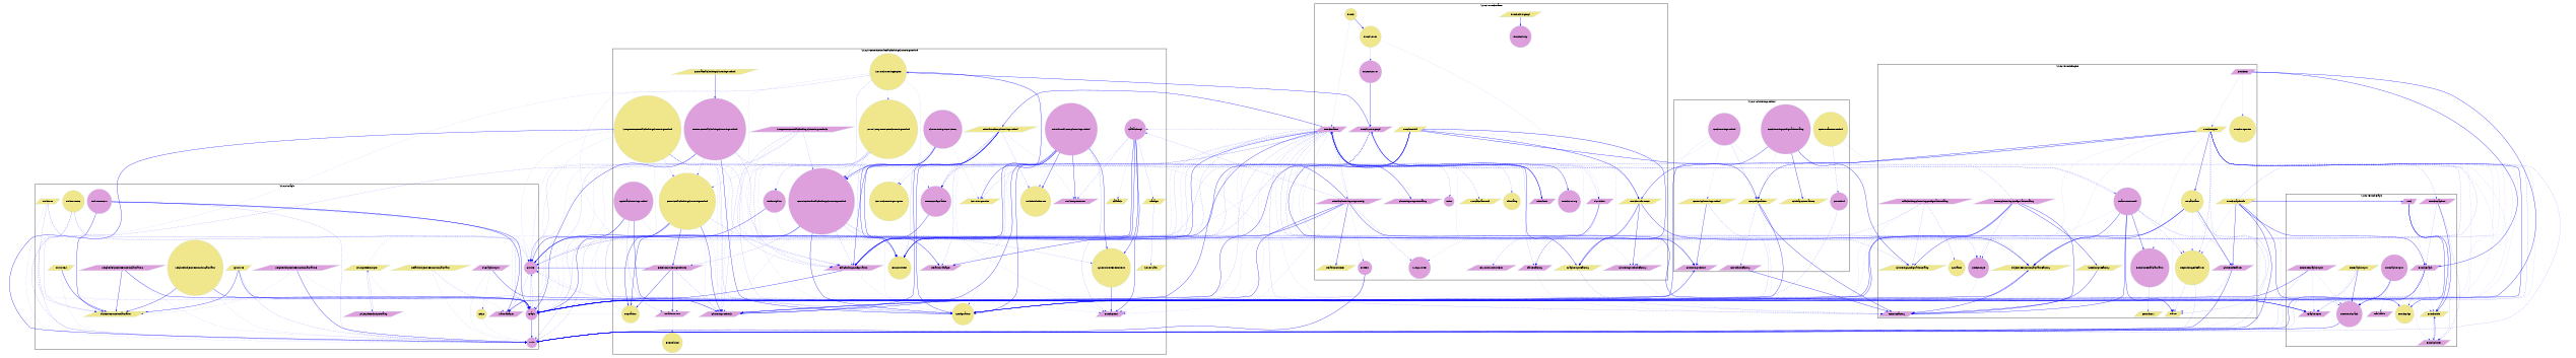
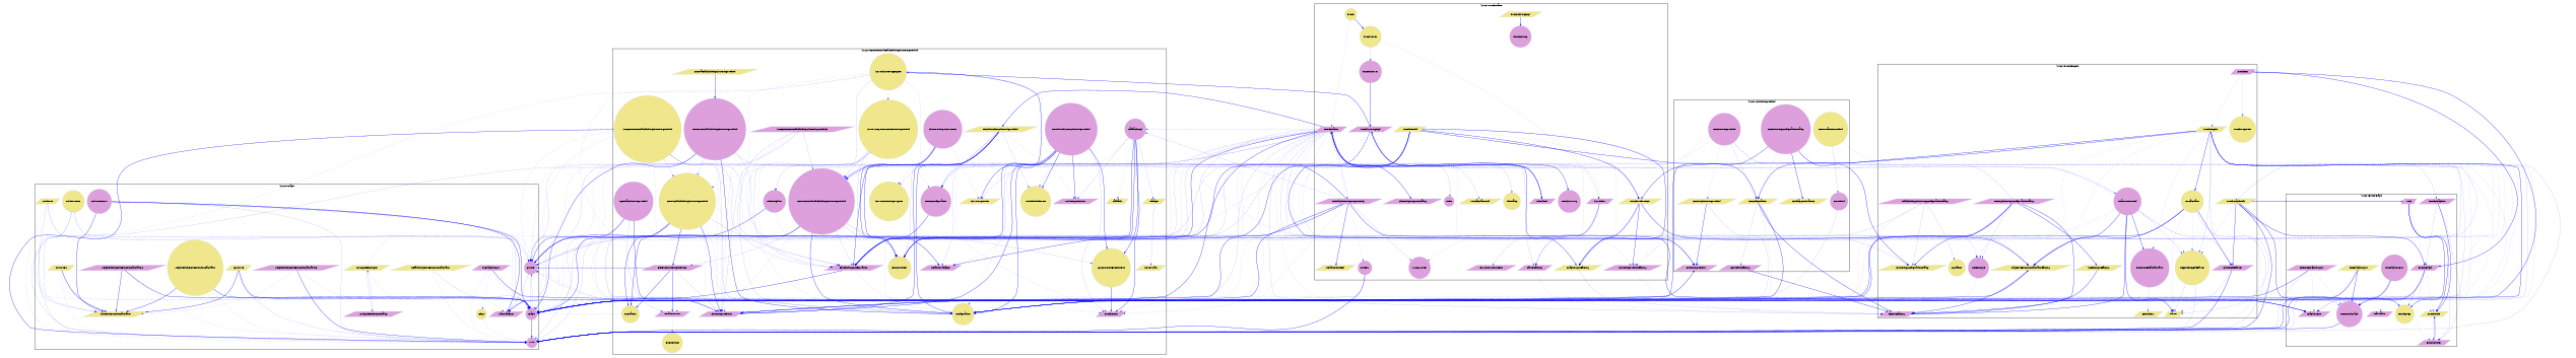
  digraph {
    node [color=lightblue fillcolor=plum fontcolor=black shape=parallelogram style=filled]
    edge [color=blue font=6 style=dotted]
    n1 [label=TurboMQIncrW shape=circle]
    n2 [label=StatsManager]
    n3 [fillcolor=khaki label=SASimpleTechnique]
    n4 [label=SASimpleTechniqueDialog]
    n5 [fillcolor=khaki label="Edge" shape=circle]
    n6 [label=TSGraphOutput]
    n7 [label=WeightedObjectiveFunctionCalculator2]
    n8 [fillcolor=khaki label=DefaultObjectiveFunctionCalculator]
    n9 [label="Node" shape=circle]
    n10 [label=Cluster shape=circle]
    n11 [fillcolor=khaki label=TurboMQ]
    n12 [label="Graph" shape=circle]
    n13 [fillcolor=khaki label=TurboMQIncr shape=circle]
    n14 [fillcolor=khaki label=TurboMQ2]
    n15 [label=WeightedObjectiveFunctionCalculator3]
    n16 [fillcolor=khaki label=WeightedObjectiveFunctionCalculator shape=circle]
    n17 [fillcolor=khaki label=SpirosMQ]
    n18 [fillcolor=khaki label=ObjectiveFunctionCalculator]
    n19 [fillcolor=khaki label=SynchronizedEventQueue shape=circle]
    n20 [label=BunchEvent]
    n21 [fillcolor=khaki label=ServerStats]
    n22 [fillcolor=khaki label=Manager]
    n23 [fillcolor=khaki label=WorkFinishedEvent shape=circle]
    n24 [label=CallbackImpl shape=circle]
    n25 [fillcolor=khaki label=Callback]
    n26 [label=DistributedSAHCClusteringMethod shape=circle]
    n27 [label=WorkRequestEvent]
    n28 [label=IterationEvent]
    n29 [fillcolor=khaki label=EventObject shape=circle]
    n30 [fillcolor=khaki label=Population shape=circle]
    n31 [fillcolor=khaki label=GenericHillClimbingClusteringMethod shape=circle]
    n32 [label=GenericClusteringMethod2]
    n33 [label=ClusteringMethod2]
    n34 [fillcolor=khaki label=ServerSteepestAscentClusteringMethod shape=circle]
    n35 [fillcolor=khaki label=ServerClusteringEngine shape=circle]
    n36 [label=NextAscentHillClimbingClusteringMethod shape=circle]
    n37 [fillcolor=khaki label=GeneralHillClimbingClusteringMethod]
    n38 [fillcolor=khaki label=BunchUtilities shape=circle]
    n39 [label=OptimalClusteringMethod shape=circle]
    n40 [label=FindNeighbor shape=circle]
    n41 [fillcolor=khaki label=ServerClusteringProgress shape=circle]
    n42 [label=ClusterUsingVectorSAHC shape=circle]
    n43 [fillcolor=khaki label=ServerProperties]
    n44 [label=GenericDistribHillClimbingClusteringMethod shape=circle]
    n45 [label=IterationManager]
    n46 [label=NAHCConfiguration shape=circle]
    n47 [fillcolor=khaki label=DistributedHCClusteringMethod]
    n48 [label=HillClimbingConfiguration]
    n49 [fillcolor=khaki label=Configuration shape=circle]
    n50 [label=SteepestAscentHillClimbingClusteringMethod2]
    n51 [fillcolor=khaki label=SteepestAscentHillClimbingClusteringMethod shape=circle]
    n52 [label=ClusteringProgressDialog]
    n53 [label=Point shape=circle]
    n54 [fillcolor=khaki label=MQCalculatorUtil]
    n55 [fillcolor=khaki label=FileDialog shape=circle]
    n56 [label=BunchFrame]
    n57 [fillcolor=khaki label=IterationListener]
    n58 [label=DistribClusteringProgressDlg]
    n59 [label=Drifters shape=circle]
    n60 [fillcolor=khaki label=GraphOutputFactory]
    n61 [fillcolor=khaki label=BunchAPIOld]
    n62 [fillcolor=khaki label=BunchPreferences]
    n63 [label=ParserFactory]
    n64 [label=ClusteringMethodFactory]
    n65 [fillcolor=khaki label=BunchCliMsgImpl]
    n66 [label=BunchCliMsg shape=circle]
    n67 [label=BunchSvrMsg shape=circle]
    n68 [label=DistribInit]
    n69 [label=SwingWorker shape=circle]
    n70 [label=BunchSvrMsgImpl]
    n71 [label=BSWindow]
    n72 [label=BSWindow_AboutBox]
    n73 [fillcolor=khaki label=Bunch shape=circle]
    n74 [fillcolor=khaki label=BunchServer shape=circle]
    n75 [label=BSTextServer shape=circle]
    n76 [label=GenericFactory]
    n77 [fillcolor=khaki label=ObjectiveFunctionCalculatorFactory]
    n78 [label=MeasurementUtil shape=circle]
    n79 [fillcolor=khaki label=DependencyFileParser shape=circle]
    n80 [fillcolor=khaki label=BunchGraphUtils]
    n81 [label=ClusterFileParser]
    n82 [fillcolor=khaki label=MQCalculator shape=circle]
    n83 [fillcolor=khaki label=Parser]
    n84 [fillcolor=khaki label=BunchEngine]
    n85 [label=SATechnique shape=circle]
    n86 [label=PrecisionRecallCalculator shape=circle]
    n87 [fillcolor=khaki label=GBunchRW]
    n88 [fillcolor=khaki label=BunchProperties shape=circle]
    n89 [label=BunchAPI]
    n90 [label=NAHCClusteringConfigurationDialog]
    n91 [fillcolor=khaki label=SATechniqueFactory]
    n92 [fillcolor=khaki label=ClusteringConfigurationDialog]
    n93 [label=HillClimbingClusteringConfigurationDialog]
    n94 [fillcolor=khaki label=Container shape=circle]
    n95 [fillcolor=khaki label=GAConfiguration]
    n96 [label=GAMethodFactory]
    n97 [label=GAClusteringConfigurationDialog shape=circle]
    n98 [fillcolor=khaki label=GridBagConstraints2]
    n99 [fillcolor=khaki label=GenericClusteringMethod]
    n100 [label=GAClusteringMethod shape=circle]
    n101 [label=ClusteringMethod]
    n102 [label=GAMethod shape=circle]
    n103 [fillcolor=khaki label=GATournamentMethod shape=circle]
    n104 [label=GraphOutput]
    n105 [label=TXTTreeGraphOutput]
    n106 [label=NextLevelGraph shape=circle]
    n107 [fillcolor=khaki label=TXTGraphOutput]
    n108 [label=DotGraphOutput shape=circle]
    n109 [label=Hashtable]
    n110 [label=BunchGraphPR]
    n111 [fillcolor=khaki label=BunchNode]
    n112 [label=BunchCluster]
    n113 [label=BunchGraph]
    n114 [fillcolor=khaki label=BunchEdge shape=circle]
    n115 [label=MeCl]
    subgraph cluster_1 {
      color=black
      label="(SS-L2):Graph"
      style=bold
      n1
      n2
      n3
      n4
      n5
      n6
      n7
      n8
      n9
      n10
      n11
      n12
      n13
      n14
      n15
      n16
      n17
      n18
    }
    subgraph cluster_2 {
      color=black
      label="(SS-L2):GenericDistribHillClimbingClusteringMethod"
      style=bold
      n19
      n20
      n21
      n22
      n23
      n24
      n25
      n26
      n27
      n28
      n29
      n30
      n31
      n32
      n33
      n34
      n35
      n36
      n37
      n38
      n39
      n40
      n41
      n42
      n43
      n44
      n45
      n46
      n47
      n48
      n49
      n50
      n51
    }
    subgraph cluster_3 {
      color=black
      label="(SS-L2):BunchFrame"
      style=bold
      n52
      n53
      n54
      n55
      n56
      n57
      n58
      n59
      n60
      n61
      n62
      n63
      n64
      n65
      n66
      n67
      n68
      n69
      n70
      n71
      n72
      n73
      n74
      n75
    }
    subgraph cluster_4 {
      color=black
      label="(SS-L2):BunchEngine"
      style=bold
      n76
      n77
      n78
      n79
      n80
      n81
      n82
      n83
      n84
      n85
      n86
      n87
      n88
      n89
      n90
      n91
      n92
      n93
      n94
    }
    subgraph cluster_5 {
      color=black
      label="(SS-L2):ClusteringMethod"
      style=bold
      n95
      n96
      n97
      n98
      n99
      n100
      n101
      n102
      n103
    }
    subgraph cluster_6 {
      color=black
      label="(SS-L2):BunchGraph"
      style=bold
      n104
      n105
      n106
      n107
      n108
      n109
      n110
      n111
      n112
      n113
      n114
      n115
    }
    n1 -> n2 [style=bold]
    n1 -> n9 [style=dashed]
    n1 -> n10
    n1 -> n12 [style=bold]
    n1 -> n18 [style=bold]
    n3 -> n2
    n3 -> n4 [style=dashed]
    n3 -> n85
    n4 -> n3 [style=dashed]
    n5 -> n9
    n6 -> n5
    n6 -> n9
    n6 -> n12
    n6 -> n104 [style=bold]
    n7 -> n9
    n7 -> n12 [style=bold]
    n7 -> n18 [style=bold]
    n8 -> n9
    n8 -> n12 [style=dashed]
    n10 -> n2 [style=dashed]
    n10 -> n12 [style=dashed]
    n10 -> n77 [style=dashed]
    n11 -> n9
    n11 -> n10 [style=dashed]
    n11 -> n12
    n11 -> n18 [style=dashed]
    n12 -> n9 [style=bold]
    n12 -> n10 [style=dashed]
    n12 -> n77 [style=bold]
    n13 -> n9 [style=dashed]
    n13 -> n10
    n13 -> n12 [style=dashed]
    n13 -> n18 [style=dashed]
    n14 -> n9
    n14 -> n12
    n14 -> n18 [style=bold]
    n15 -> n9 [style=bold]
    n15 -> n12
    n15 -> n18
    n16 -> n9
    n16 -> n12 [style=bold]
    n16 -> n18 [style=bold]
    n17 -> n9 [style=dashed]
    n17 -> n12 [style=bold]
    n17 -> n18 [style=bold]
    n19 -> n20 [style=bold]
    n22 -> n21 [style=dashed]
    n24 -> n19 [style=bold]
    n24 -> n20 [style=bold]
    n24 -> n22 [style=dashed]
    n24 -> n23
    n24 -> n25
    n24 -> n27 [style=dashed]
    n24 -> n38 [style=bold]
    n24 -> n45 [style=bold]
    n26 -> n10
    n26 -> n19 [style=bold]
    n26 -> n20 [style=dashed]
    n26 -> n23 [style=bold]
    n26 -> n27 [style=bold]
    n26 -> n33 [style=bold]
    n26 -> n38 [style=dashed]
    n26 -> n44 [style=dashed]
    n26 -> n45
    n26 -> n48 [style=bold]
    n26 -> n49 [style=bold]
    n28 -> n29
    n30 -> n10
    n30 -> n12
    n31 -> n10 [style=bold]
    n31 -> n30 [style=bold]
    n31 -> n32 [style=bold]
    n31 -> n33 [style=bold]
    n31 -> n48 [style=dashed]
    n31 -> n49
    n32 -> n10 [style=bold]
    n32 -> n28 [style=bold]
    n32 -> n30 [style=bold]
    n32 -> n33 [style=dashed]
    n33 -> n10 [style=dashed]
    n33 -> n12
    n33 -> n101 [style=bold]
    n34 -> n10
    n34 -> n33 [style=dashed]
    n34 -> n38 [style=dashed]
    n34 -> n40
    n34 -> n44 [style=dashed]
    n34 -> n48
    n34 -> n49
    n35 -> n12
    n35 -> n33
    n35 -> n34
    n35 -> n43 [style=bold]
    n35 -> n44
    n35 -> n48 [style=dashed]
    n35 -> n49
    n35 -> n101
    n36 -> n9 [style=dashed]
    n36 -> n10
    n36 -> n12 [style=bold]
    n36 -> n31 [style=dashed]
    n36 -> n33
    n36 -> n38 [style=dashed]
    n36 -> n46
    n36 -> n48
    n36 -> n49 [style=bold]
    n36 -> n85
    n37 -> n36 [style=bold]
    n39 -> n2 [style=dashed]
    n39 -> n10 [style=bold]
    n39 -> n12
    n39 -> n28 [style=dashed]
    n39 -> n33 [style=bold]
    n39 -> n38
    n40 -> n10 [style=bold]
    n40 -> n38
    n42 -> n10 [style=dashed]
    n42 -> n38 [style=bold]
    n42 -> n40
    n42 -> n41
    n42 -> n43
    n42 -> n45 [style=bold]
    n44 -> n10 [style=dashed]
    n44 -> n19 [style=dashed]
    n44 -> n20
    n44 -> n30 [style=bold]
    n44 -> n32 [style=dashed]
    n44 -> n33
    n44 -> n38
    n44 -> n45
    n44 -> n48 [style=dashed]
    n44 -> n49 [style=bold]
    n46 -> n48 [style=bold]
    n47 -> n10
    n47 -> n20
    n47 -> n23 [style=dashed]
    n47 -> n27
    n47 -> n33 [style=bold]
    n47 -> n38 [style=dashed]
    n47 -> n44 [style=dashed]
    n47 -> n45 [style=dashed]
    n47 -> n46 [style=dashed]
    n47 -> n48 [style=bold]
    n47 -> n49 [style=bold]
    n48 -> n12 [style=bold]
    n48 -> n49
    n50 -> n10 [style=dashed]
    n50 -> n33
    n50 -> n44 [style=dashed]
    n50 -> n48
    n50 -> n49 [style=dashed]
    n51 -> n9 [style=bold]
    n51 -> n10
    n51 -> n12
    n51 -> n31 [style=dashed]
    n51 -> n33
    n51 -> n38 [style=dashed]
    n51 -> n48 [style=dashed]
    n51 -> n49 [style=dashed]
    n56 -> n2 [style=bold]
    n56 -> n9 [style=dashed]
    n56 -> n12
    n56 -> n20
    n56 -> n24 [style=dashed]
    n56 -> n31
    n56 -> n33 [style=dashed]
    n56 -> n38 [style=dashed]
    n56 -> n44
    n56 -> n46 [style=dashed]
    n56 -> n47 [style=bold]
    n56 -> n48 [style=bold]
    n56 -> n52 [style=bold]
    n56 -> n53 [style=dashed]
    n56 -> n54 [style=dashed]
    n56 -> n55 [style=dashed]
    n56 -> n58
    n56 -> n60 [style=bold]
    n56 -> n62 [style=dashed]
    n56 -> n63 [style=dashed]
    n56 -> n64
    n56 -> n68 [style=bold]
    n56 -> n76 [style=dashed]
    n56 -> n77
    n56 -> n78 [style=dashed]
    n56 -> n79
    n56 -> n83
    n56 -> n92 [style=dashed]
    n56 -> n101 [style=dashed]
    n56 -> n104
    n56 -> n106 [style=dashed]
    n58 -> n10
    n58 -> n12 [style=bold]
    n58 -> n20
    n58 -> n24 [style=dashed]
    n58 -> n28
    n58 -> n33 [style=bold]
    n58 -> n44 [style=bold]
    n58 -> n56 [style=dashed]
    n58 -> n57 [style=bold]
    n58 -> n59
    n58 -> n69 [style=dashed]
    n58 -> n104 [style=bold]
    n59 -> n9 [style=bold]
    n59 -> n12 [style=dashed]
    n60 -> n76 [style=dashed]
    n61 -> n9 [style=dashed]
    n61 -> n12 [style=bold]
    n61 -> n48 [style=bold]
    n61 -> n60 [style=bold]
    n61 -> n62 [style=bold]
    n61 -> n63
    n61 -> n64
    n61 -> n77
    n61 -> n83
    n61 -> n95 [style=bold]
    n61 -> n101 [style=bold]
    n61 -> n104
    n62 -> n60 [style=bold]
    n62 -> n63 [style=dashed]
    n62 -> n64 [style=bold]
    n62 -> n77 [style=bold]
    n63 -> n76
    n64 -> n76
    n65 -> n66 [style=bold]
    n70 -> n12 [style=dashed]
    n70 -> n35 [style=bold]
    n70 -> n38 [style=dashed]
    n70 -> n41 [style=dashed]
    n70 -> n43 [style=dashed]
    n70 -> n62
    n70 -> n67 [style=bold]
    n70 -> n68 [style=bold]
    n70 -> n69
    n70 -> n71
    n71 -> n38 [style=bold]
    n71 -> n70
    n71 -> n72 [style=dashed]
    n73 -> n56
    n73 -> n74 [style=bold]
    n74 -> n71
    n74 -> n75 [style=dashed]
    n75 -> n70 [style=bold]
    n77 -> n76 [style=bold]
    n78 -> n9
    n78 -> n12
    n78 -> n56 [style=dashed]
    n78 -> n76 [style=bold]
    n78 -> n77 [style=bold]
    n78 -> n79 [style=dashed]
    n78 -> n81 [style=dashed]
    n78 -> n83 [style=bold]
    n78 -> n86 [style=bold]
    n79 -> n9 [style=dashed]
    n79 -> n83 [style=dashed]
    n80 -> n9 [style=bold]
    n80 -> n79
    n80 -> n81 [style=bold]
    n80 -> n110 [style=dashed]
    n80 -> n111
    n80 -> n113 [style=bold]
    n80 -> n114 [style=bold]
    n80 -> n115 [style=bold]
    n81 -> n9 [style=bold]
    n81 -> n12
    n81 -> n83
    n82 -> n9 [style=dashed]
    n82 -> n12 [style=bold]
    n82 -> n77 [style=bold]
    n82 -> n79
    n82 -> n81 [style=bold]
    n82 -> n83
    n84 -> n2
    n84 -> n9 [style=dashed]
    n84 -> n10 [style=dashed]
    n84 -> n12
    n84 -> n46
    n84 -> n49 [style=bold]
    n84 -> n60
    n84 -> n62 [style=bold]
    n84 -> n63 [style=dashed]
    n84 -> n64
    n84 -> n77
    n84 -> n79 [style=dashed]
    n84 -> n82 [style=bold]
    n84 -> n83 [style=dashed]
    n84 -> n85
    n84 -> n86
    n84 -> n95 [style=bold]
    n84 -> n101
    n84 -> n104 [style=dashed]
    n84 -> n106
    n85 -> n2
    n86 -> n87 [style=dashed]
    n89 -> n12 [style=bold]
    n89 -> n84
    n89 -> n88
    n89 -> n113 [style=bold]
    n90 -> n46 [style=dashed]
    n90 -> n48
    n90 -> n49 [style=bold]
    n90 -> n76 [style=bold]
    n90 -> n85 [style=dashed]
    n90 -> n91 [style=bold]
    n90 -> n92 [style=bold]
    n91 -> n76 [style=bold]
    n93 -> n48 [style=dashed]
    n93 -> n49
    n93 -> n92 [style=dashed]
    n93 -> n94 [style=dashed]
    n95 -> n12
    n95 -> n49 [style=bold]
    n95 -> n76 [style=bold]
    n95 -> n96 [style=dashed]
    n96 -> n76 [style=bold]
    n97 -> n49 [style=bold]
    n97 -> n76
    n97 -> n92 [style=bold]
    n97 -> n95
    n97 -> n98 [style=bold]
    n99 -> n12 [style=dashed]
    n99 -> n101 [style=bold]
    n100 -> n10
+   n100 -> n12 [style=dashed]
    n100 -> n49
    n100 -> n95 [style=dashed]
    n100 -> n99
    n100 -> n101
    n101 -> n12
    n102 -> n12 [style=dashed]
    n103 -> n12
    n103 -> n102 [style=dashed]
    n105 -> n9 [style=dashed]
    n105 -> n12 [style=bold]
    n105 -> n104
    n105 -> n106
    n106 -> n9 [style=bold]
    n106 -> n12
-   n107 -> n9
+   n107 -> n9 [style=bold]
    n107 -> n12 [style=dashed]
    n107 -> n104
    n107 -> n106 [style=bold]
    n108 -> n9 [style=bold]
    n108 -> n12
    n108 -> n104
    n108 -> n106 [style=dashed]
    n108 -> n109
    n110 -> n111 [style=bold]
    n110 -> n112 [style=dashed]
    n110 -> n113 [style=dashed]
    n111 -> n112
    n112 -> n111 [style=bold]
    n113 -> n9 [style=dashed]
    n113 -> n12 [style=dashed]
    n113 -> n106 [style=bold]
    n113 -> n111
    n113 -> n112
    n113 -> n114 [style=dashed]
    n115 -> n111 [style=bold]
    n115 -> n112 [style=dashed]
    n115 -> n113
    n115 -> n114 [style=bold]
  }
